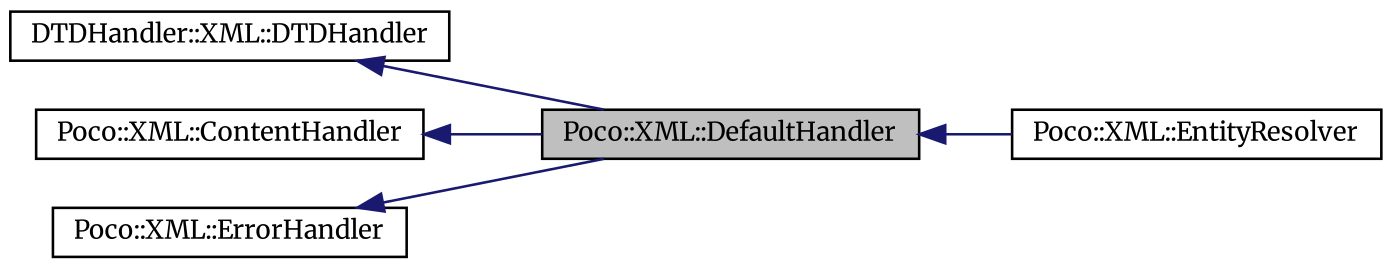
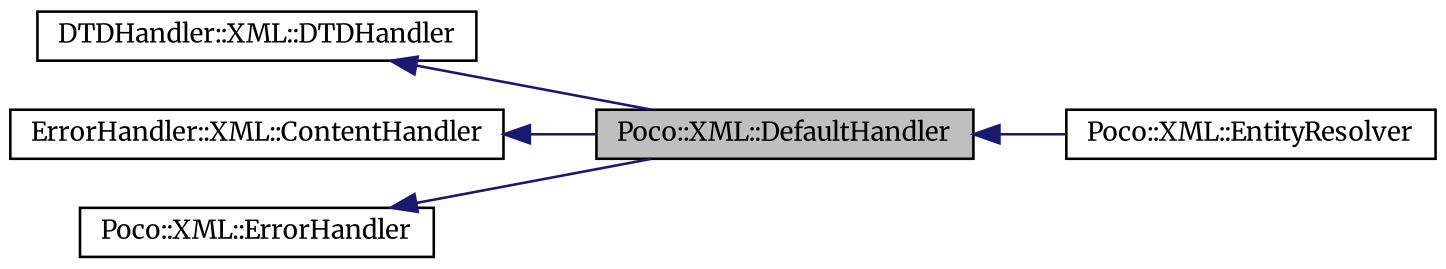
  digraph {
    fontname=Merriweather
    rankdir=LR
    node [color=black fillcolor=white fontname=Merriweather fontsize=10 shape=record style=filled]
    edge [color=midnightblue dir=back fontname=Merriweather fontsize=10 labelfontname=Helvetica labelfontsize=10 style=solid]
    n1 [fillcolor=grey75 fontcolor=black height=0.2 label="Poco::XML::DefaultHandler" width=0.4]
    n2 [height=0.2 label="Poco::XML::EntityResolver" width=0.4]
    n3 [height=0.2 label="DTDHandler::XML::DTDHandler" width=0.4]
-   n4 [height=0.2 label="Poco::XML::ContentHandler" width=0.4]
+   n4 [height=0.2 label="ErrorHandler::XML::ContentHandler" width=0.4]
    n5 [height=0.2 label="Poco::XML::ErrorHandler" width=0.4]
    n1 -> n2
    n3 -> n1
    n4 -> n1
    n5 -> n1
  }
